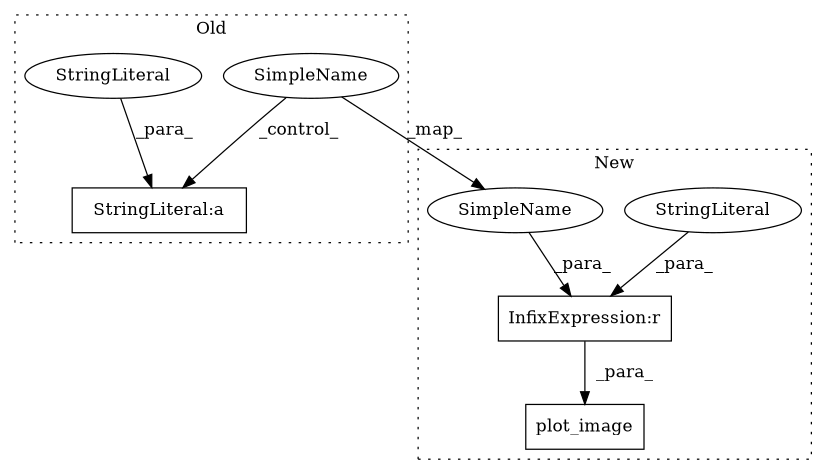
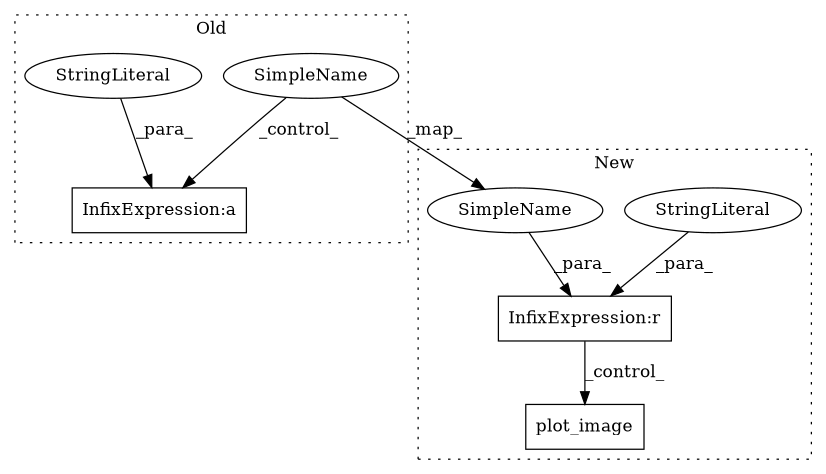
  digraph {
    node [a=27 l=5 shape=ellipse]
-   n1 [l=3 label="StringLiteral:a" s=5462 shape=box]
+   n1 [l=3 label="InfixExpression:a" s=5462 shape=box]
    n2 [a=45 l=29 label=StringLiteral s=5465]
    n3 [a=42 label=SimpleName s=4487]
    n4 [a=32 l="11,1" label=plot_image s="5468,5483" shape=box]
    n5 [l=4 label="InfixExpression:r" s=4511 shape=box]
    n6 [a=45 l=6 label=StringLiteral s=4515]
    n7 [a=42 label=SimpleName s=4506]
    subgraph cluster_1 {
      label=Old
      style=dotted
      n1
      n2
      n3
    }
    subgraph cluster_2 {
      label=New
      style=dotted
      n4
      n5
      n6
      n7
    }
    n2 -> n1 [label=_para_]
    n3 -> n1 [label=_control_]
    n3 -> n7 [label=_map_]
-   n5 -> n4 [label=_para_]
+   n5 -> n4 [label=_control_]
    n6 -> n5 [label=_para_]
    n7 -> n5 [label=_para_]
  }
